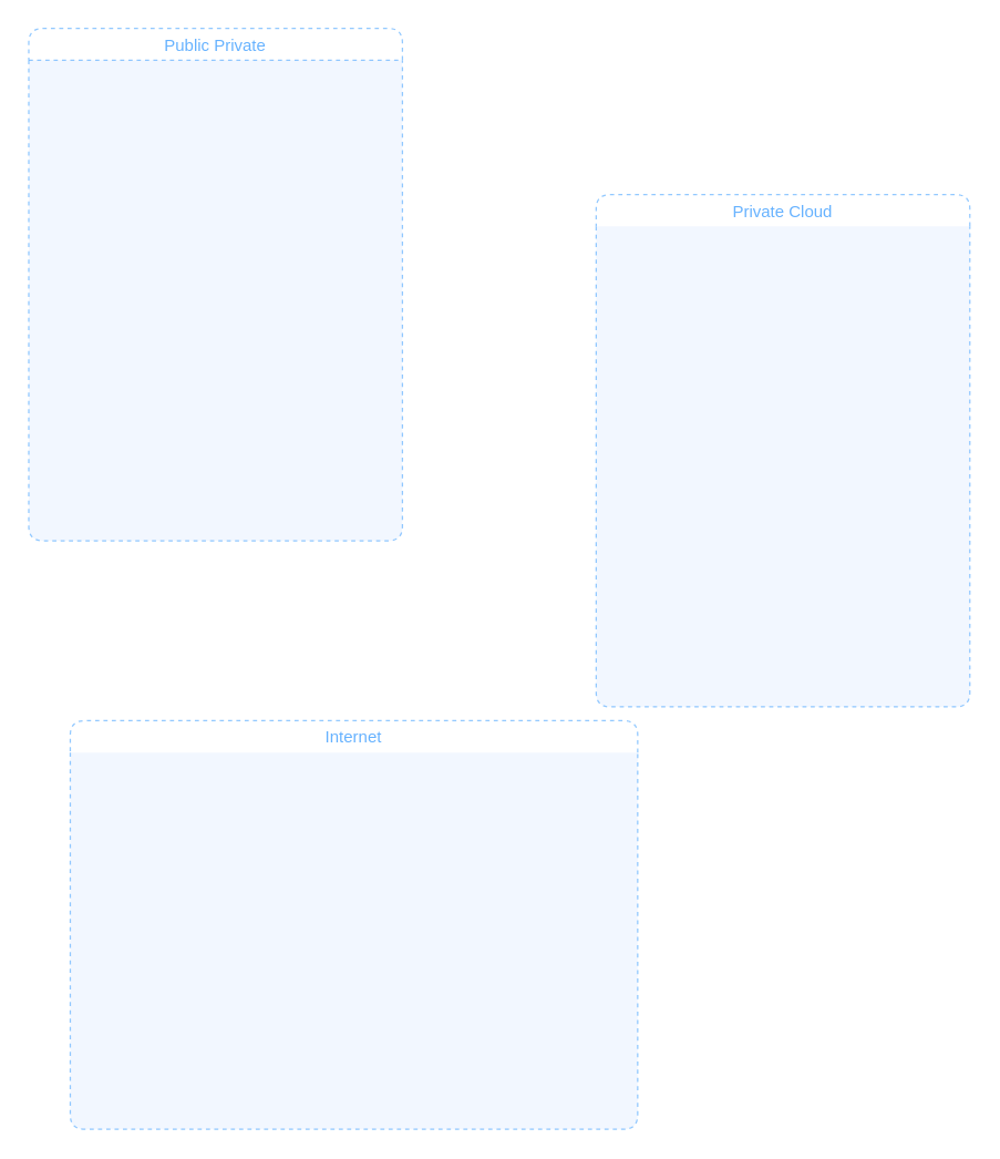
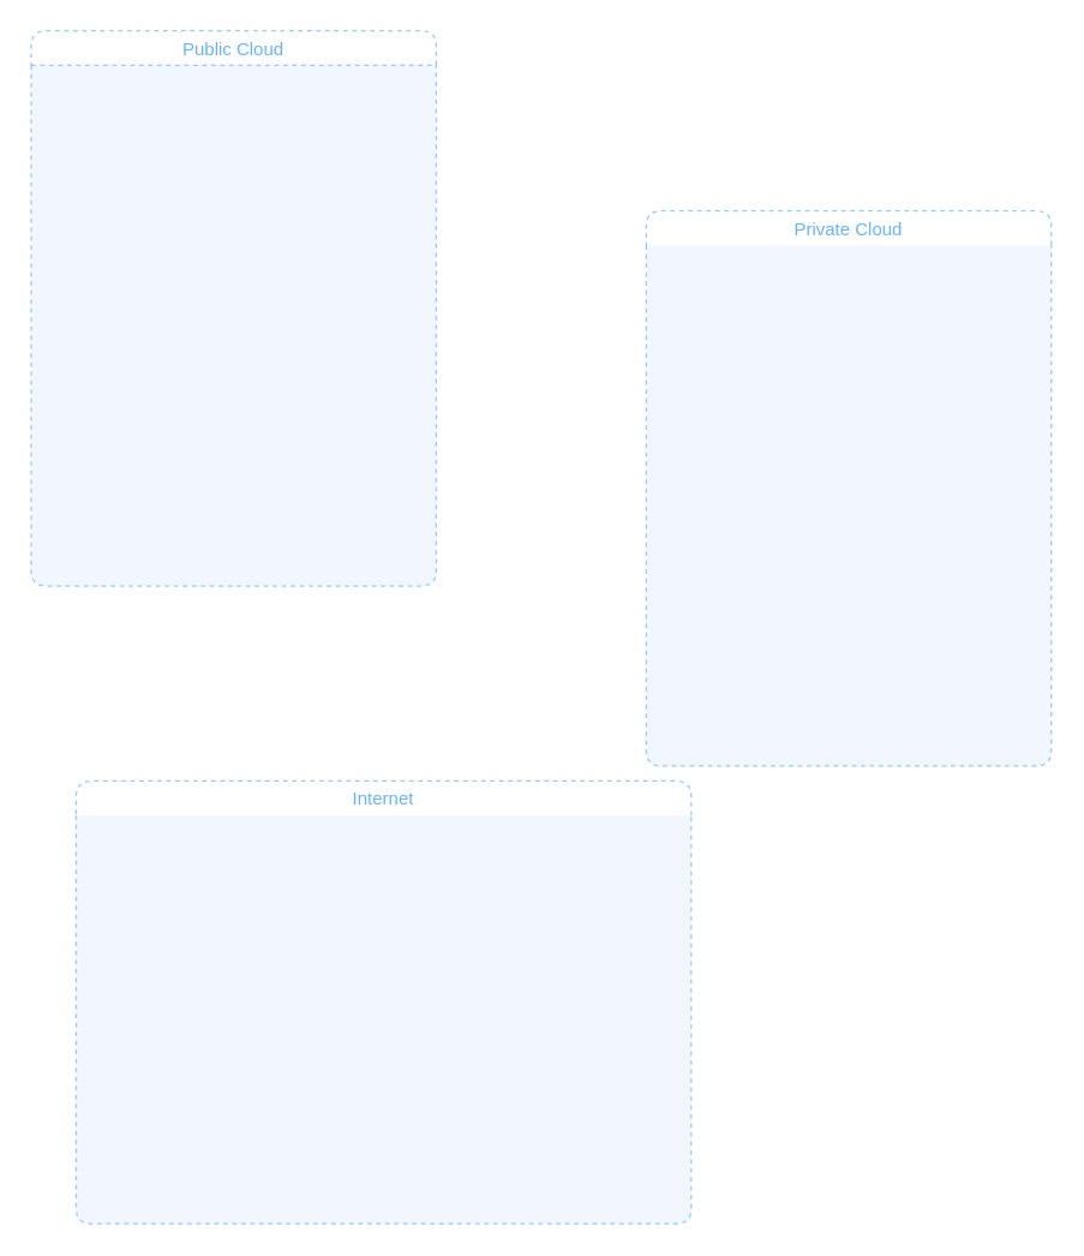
  <mxCell id="0" />
  <mxCell id="1" parent="0" />
- <mxCell id="2" value="Public Private" style="swimlane;strokeColor=#66B2FF;dashed=1;fillStyle=solid;fillColor=default;fontColor=#66B2FF;gradientColor=none;swimlaneFillColor=#F2F7FF;sketch=0;rounded=1;startSize=23;metaEdit=1;comic=0;fillOpacity=100;strokeOpacity=70;glass=0;fontFamily=Helvetica;labelBackgroundColor=default;fontStyle=0" parent="1" vertex="1"><mxGeometry x="20" y="20" width="270" height="370" as="geometry"><mxRectangle x="110" y="160" width="137" height="26" as="alternateBounds" /></mxGeometry></mxCell>
+ <mxCell id="2" value="Public Cloud" style="swimlane;strokeColor=#66B2FF;dashed=1;fillStyle=solid;fillColor=default;fontColor=#66B2FF;gradientColor=none;swimlaneFillColor=#F2F7FF;sketch=0;rounded=1;startSize=23;metaEdit=1;comic=0;fillOpacity=100;strokeOpacity=70;glass=0;fontFamily=Helvetica;labelBackgroundColor=default;fontStyle=0" parent="1" vertex="1"><mxGeometry x="20" y="20" width="270" height="370" as="geometry"><mxRectangle x="110" y="160" width="137" height="26" as="alternateBounds" /></mxGeometry></mxCell>
  <mxCell id="3" value="Internet" style="swimlane;strokeColor=#66B2FF;fillStyle=solid;fillColor=default;fontColor=#66B2FF;gradientColor=none;swimlaneFillColor=#F2F7FF;sketch=0;rounded=1;startSize=23;metaEdit=1;comic=0;fillOpacity=100;strokeOpacity=70;glass=0;fontFamily=Helvetica;labelBackgroundColor=default;fontStyle=0;separatorColor=none;noLabel=0;movableLabel=0;autosize=0;moveCells=0;shadow=0;swimlaneLine=0;dashed=1;" vertex="1" parent="1"><mxGeometry x="50" y="520" width="410" height="295" as="geometry"><mxRectangle x="30" y="30" width="137" height="26" as="alternateBounds" /></mxGeometry></mxCell>
  <mxCell id="4" value="Private Cloud" style="swimlane;strokeColor=#66B2FF;fillStyle=solid;fillColor=default;fontColor=#66B2FF;gradientColor=none;swimlaneFillColor=#F2F7FF;sketch=0;rounded=1;startSize=23;metaEdit=1;comic=0;fillOpacity=100;strokeOpacity=70;glass=0;fontFamily=Helvetica;labelBackgroundColor=default;fontStyle=0;separatorColor=none;noLabel=0;movableLabel=0;autosize=0;moveCells=0;shadow=0;swimlaneLine=0;dashed=1;" vertex="1" parent="1"><mxGeometry x="430" y="140" width="270" height="370" as="geometry"><mxRectangle x="30" y="30" width="137" height="26" as="alternateBounds" /></mxGeometry></mxCell>
